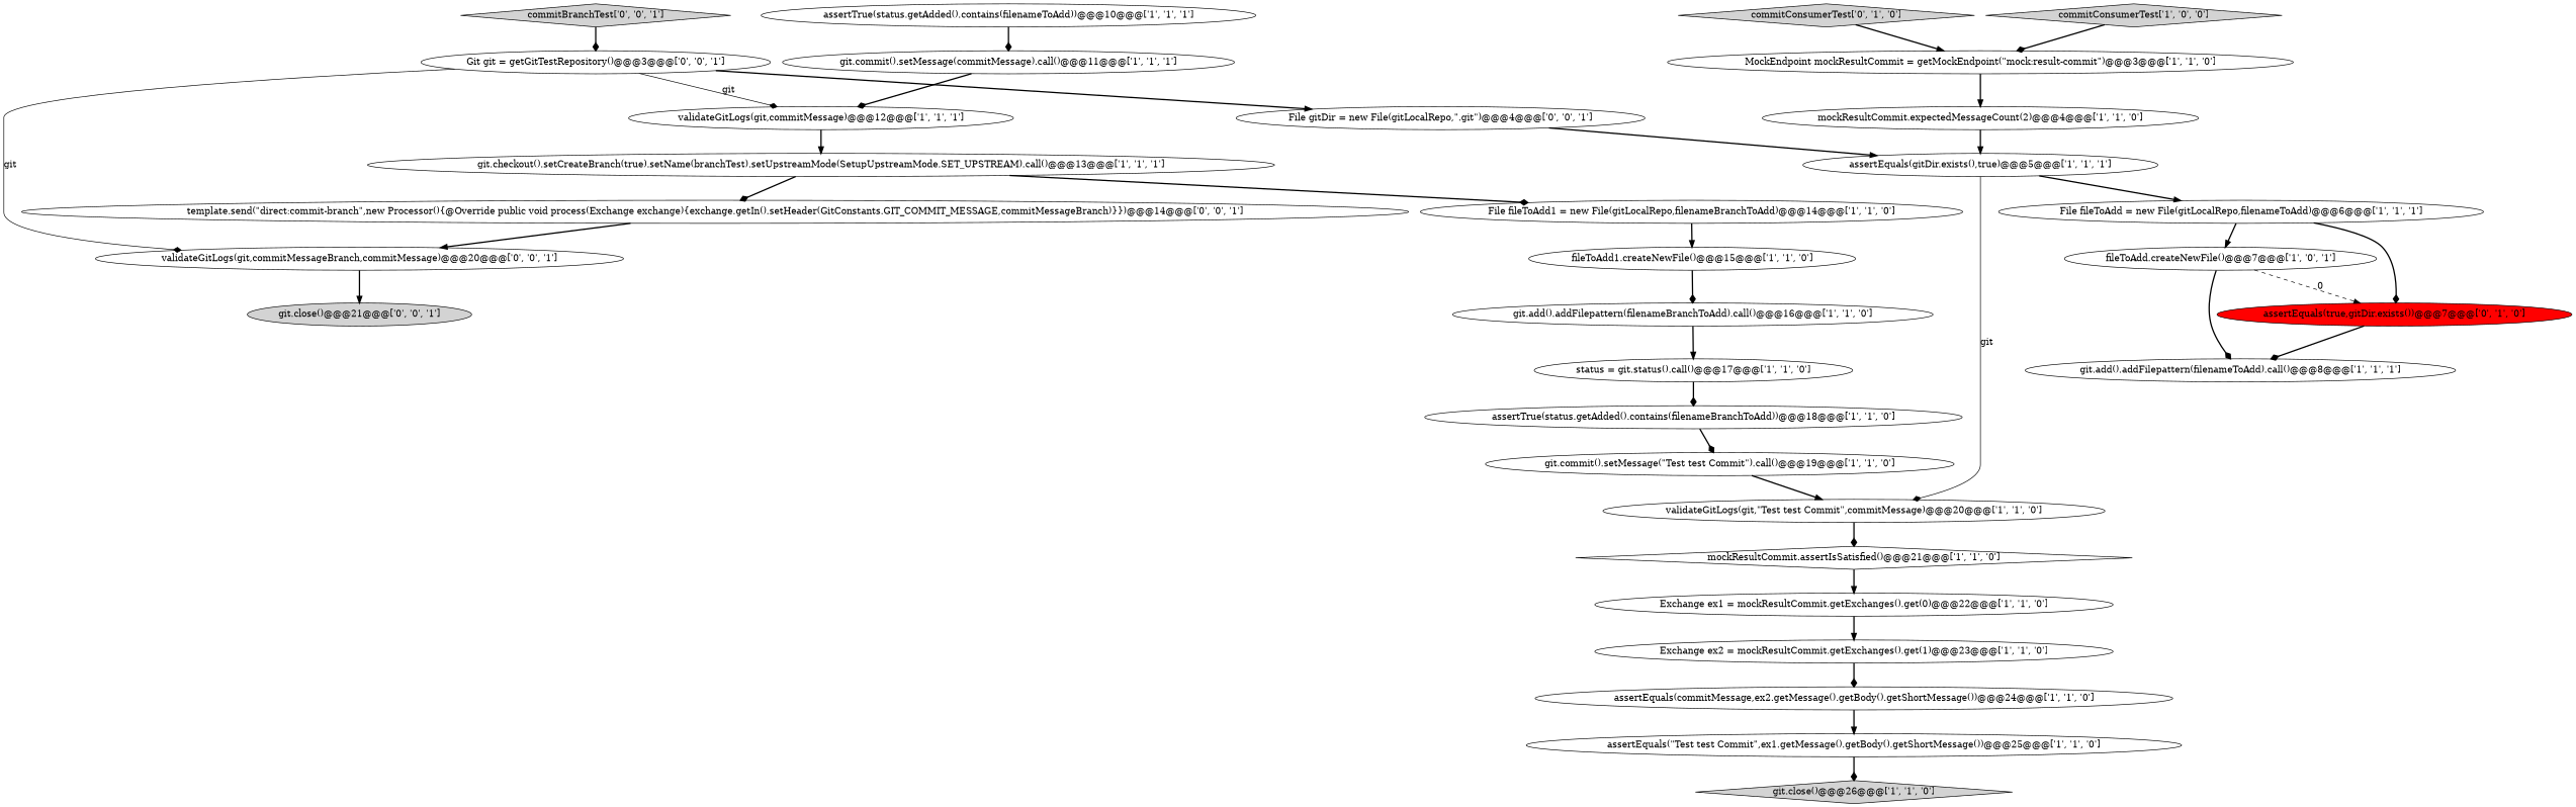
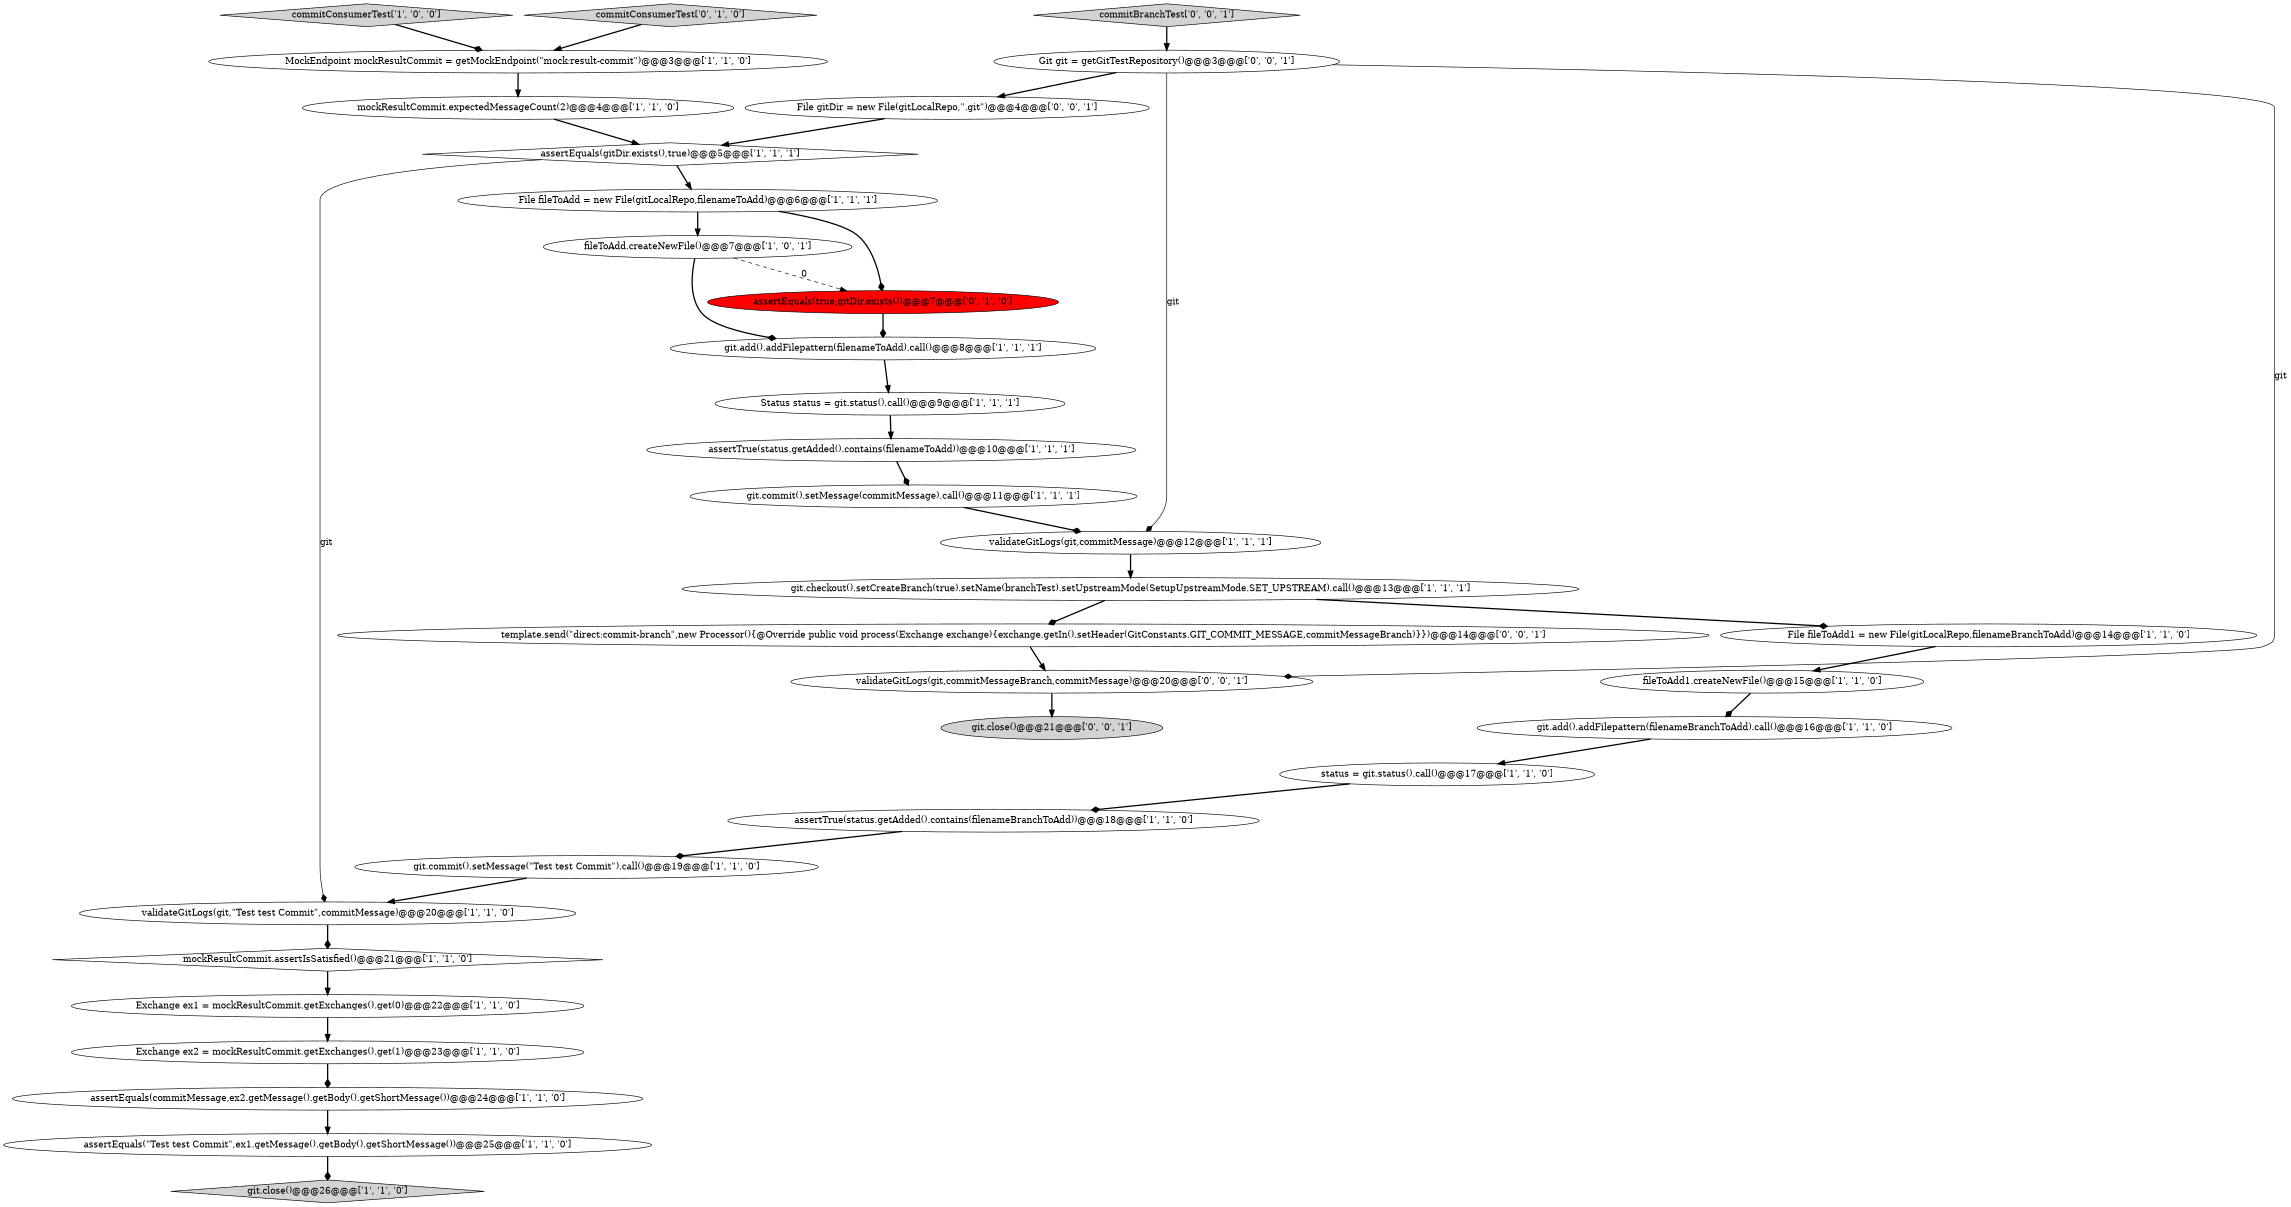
  digraph {
    fontname="DejaVu Serif"
    node [fillcolor=white fontname="DejaVu Serif" shape=ellipse style=filled]
    edge [arrowhead=normal fontname="DejaVu Serif" style=bold]
    n1 [label="status = git.status().call()@@@17@@@['1', '1', '0']"]
    n2 [label="assertTrue(status.getAdded().contains(filenameBranchToAdd))@@@18@@@['1', '1', '0']"]
    n3 [label="git.commit().setMessage(\"Test test Commit\").call()@@@19@@@['1', '1', '0']"]
    n4 [label="File gitDir = new File(gitLocalRepo,\".git\")@@@4@@@['0', '0', '1']"]
-   n5 [label="assertEquals(gitDir.exists(),true)@@@5@@@['1', '1', '1']"]
+   n5 [label="assertEquals(gitDir.exists(),true)@@@5@@@['1', '1', '1']" shape=diamond]
    n6 [label="File fileToAdd = new File(gitLocalRepo,filenameToAdd)@@@6@@@['1', '1', '1']"]
    n7 [label="validateGitLogs(git,\"Test test Commit\",commitMessage)@@@20@@@['1', '1', '0']"]
    n8 [label="assertEquals(commitMessage,ex2.getMessage().getBody().getShortMessage())@@@24@@@['1', '1', '0']"]
    n9 [label="assertEquals(\"Test test Commit\",ex1.getMessage().getBody().getShortMessage())@@@25@@@['1', '1', '0']"]
    n10 [fillcolor=lightgray label="git.close()@@@26@@@['1', '1', '0']" shape=diamond]
    n11 [label="git.checkout().setCreateBranch(true).setName(branchTest).setUpstreamMode(SetupUpstreamMode.SET_UPSTREAM).call()@@@13@@@['1', '1', '1']"]
    n12 [label="File fileToAdd1 = new File(gitLocalRepo,filenameBranchToAdd)@@@14@@@['1', '1', '0']"]
    n13 [label="template.send(\"direct:commit-branch\",new Processor(){@Override public void process(Exchange exchange){exchange.getIn().setHeader(GitConstants.GIT_COMMIT_MESSAGE,commitMessageBranch)}})@@@14@@@['0', '0', '1']"]
    n14 [label="fileToAdd1.createNewFile()@@@15@@@['1', '1', '0']"]
    n15 [label="validateGitLogs(git,commitMessageBranch,commitMessage)@@@20@@@['0', '0', '1']"]
    n16 [label="mockResultCommit.assertIsSatisfied()@@@21@@@['1', '1', '0']" shape=diamond]
    n17 [label="Exchange ex1 = mockResultCommit.getExchanges().get(0)@@@22@@@['1', '1', '0']"]
    n18 [label="Exchange ex2 = mockResultCommit.getExchanges().get(1)@@@23@@@['1', '1', '0']"]
    n19 [fillcolor=lightgray label="git.close()@@@21@@@['0', '0', '1']"]
    n20 [fillcolor=lightgray label="commitBranchTest['0', '0', '1']" shape=diamond]
    n21 [label="Git git = getGitTestRepository()@@@3@@@['0', '0', '1']"]
    n22 [label="validateGitLogs(git,commitMessage)@@@12@@@['1', '1', '1']"]
    n23 [label="git.add().addFilepattern(filenameBranchToAdd).call()@@@16@@@['1', '1', '0']"]
    n24 [label="fileToAdd.createNewFile()@@@7@@@['1', '0', '1']"]
    n25 [fillcolor=red label="assertEquals(true,gitDir.exists())@@@7@@@['0', '1', '0']"]
    n26 [label="git.add().addFilepattern(filenameToAdd).call()@@@8@@@['1', '1', '1']"]
+   n27 [label="Status status = git.status().call()@@@9@@@['1', '1', '1']"]
    n28 [label="assertTrue(status.getAdded().contains(filenameToAdd))@@@10@@@['1', '1', '1']"]
    n29 [label="git.commit().setMessage(commitMessage).call()@@@11@@@['1', '1', '1']"]
    n30 [fillcolor=lightgray label="commitConsumerTest['0', '1', '0']" shape=diamond]
    n31 [label="MockEndpoint mockResultCommit = getMockEndpoint(\"mock:result-commit\")@@@3@@@['1', '1', '0']"]
    n32 [label="mockResultCommit.expectedMessageCount(2)@@@4@@@['1', '1', '0']"]
    n33 [fillcolor=lightgray label="commitConsumerTest['1', '0', '0']" shape=diamond]
    n1 -> n2 [arrowhead=diamond]
    n2 -> n3 [arrowhead=diamond]
    n3 -> n7
    n4 -> n5
    n5 -> n6
    n5 -> n7 [arrowhead=diamond label=git style=solid]
    n6 -> n24
    n6 -> n25 [arrowhead=diamond]
    n7 -> n16 [arrowhead=diamond]
    n8 -> n9
    n9 -> n10 [arrowhead=diamond]
    n11 -> n12 [arrowhead=diamond]
    n11 -> n13 [arrowhead=diamond]
    n12 -> n14
    n13 -> n15
    n14 -> n23 [arrowhead=diamond]
    n15 -> n19
    n16 -> n17
    n17 -> n18
    n18 -> n8 [arrowhead=diamond]
-   n20 -> n21 [arrowhead=diamond]
+   n20 -> n21
    n21 -> n4
    n21 -> n15 [arrowhead=diamond label=git style=solid]
    n21 -> n22 [arrowhead=diamond label=git style=solid]
    n22 -> n11
    n23 -> n1
    n24 -> n25 [label=0 style=dashed]
    n24 -> n26 [arrowhead=diamond]
    n25 -> n26 [arrowhead=diamond]
+   n26 -> n27
+   n27 -> n28
    n28 -> n29 [arrowhead=diamond]
    n29 -> n22 [arrowhead=diamond]
    n30 -> n31
    n31 -> n32
    n32 -> n5
    n33 -> n31 [arrowhead=diamond]
  }
